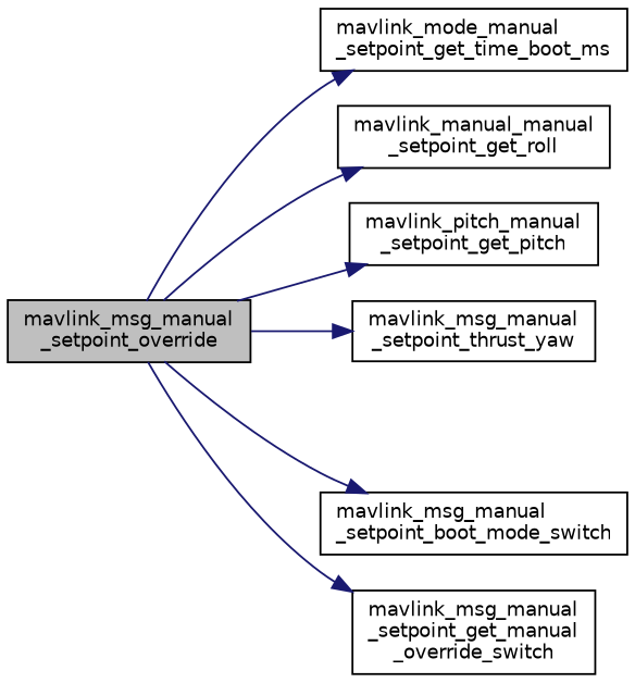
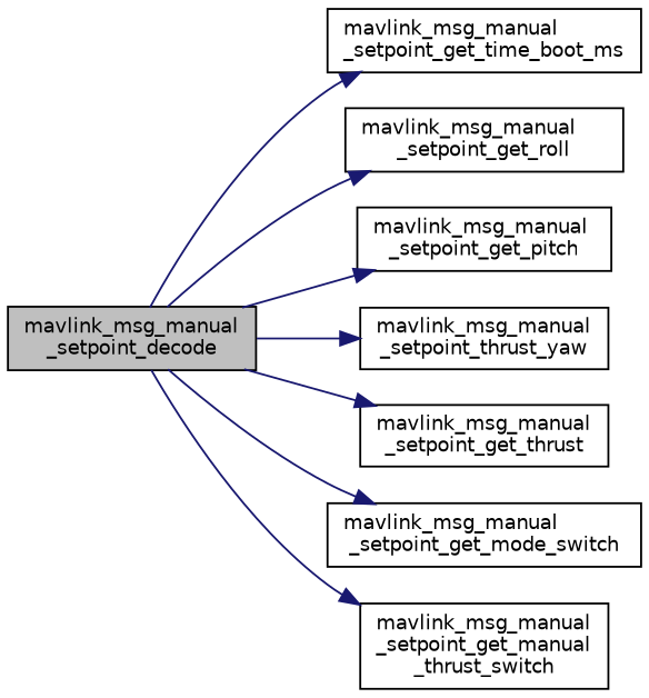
  digraph {
    rankdir=LR
    node [color=black fillcolor=white fontname=Helvetica fontsize=10 shape=record style=filled]
    edge [color=midnightblue fontname=Helvetica fontsize=10 labelfontname=Helvetica labelfontsize=10 style=solid]
-   n1 [fillcolor=grey75 fontcolor=black height=0.2 label="mavlink_msg_manual\l_setpoint_override" width=0.4]
-   n2 [height=0.2 label="mavlink_mode_manual\l_setpoint_get_time_boot_ms" width=0.4]
-   n3 [height=0.2 label="mavlink_manual_manual\l_setpoint_get_roll" width=0.4]
-   n4 [height=0.2 label="mavlink_pitch_manual\l_setpoint_get_pitch" width=0.4]
+   n1 [fillcolor=grey75 fontcolor=black height=0.2 label="mavlink_msg_manual\l_setpoint_decode" width=0.4]
+   n2 [height=0.2 label="mavlink_msg_manual\l_setpoint_get_time_boot_ms" width=0.4]
+   n3 [height=0.2 label="mavlink_msg_manual\l_setpoint_get_roll" width=0.4]
+   n4 [height=0.2 label="mavlink_msg_manual\l_setpoint_get_pitch" width=0.4]
    n5 [height=0.2 label="mavlink_msg_manual\l_setpoint_thrust_yaw" width=0.4]
-   n7 [height=0.2 label="mavlink_msg_manual\l_setpoint_boot_mode_switch" width=0.4]
-   n8 [height=0.2 label="mavlink_msg_manual\l_setpoint_get_manual\l_override_switch" width=0.4]
+   n6 [height=0.2 label="mavlink_msg_manual\l_setpoint_get_thrust" width=0.4]
+   n7 [height=0.2 label="mavlink_msg_manual\l_setpoint_get_mode_switch" width=0.4]
+   n8 [height=0.2 label="mavlink_msg_manual\l_setpoint_get_manual\l_thrust_switch" width=0.4]
    n1 -> n2
    n1 -> n3
    n1 -> n4
    n1 -> n5
+   n1 -> n6
    n1 -> n7
    n1 -> n8
  }
